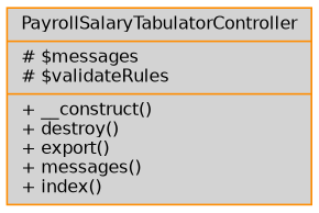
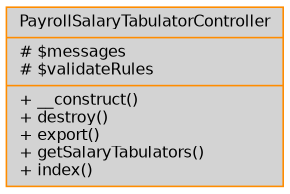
  digraph {
-   n1 [color=darkorange fillcolor=lightgrey fontcolor=black fontname=Helvetica fontsize=10 height=0.2 label="{PayrollSalaryTabulatorController\n|# $messages\l# $validateRules\l|+ __construct()\l+ destroy()\l+ export()\l+ messages()\l+ index()\l}" shape=record style=filled width=0.4]
+   n1 [color=darkorange fillcolor=lightgrey fontcolor=black fontname=Helvetica fontsize=10 height=0.2 label="{PayrollSalaryTabulatorController\n|# $messages\l# $validateRules\l|+ __construct()\l+ destroy()\l+ export()\l+ getSalaryTabulators()\l+ index()\l}" shape=record style=filled width=0.4]
  }
